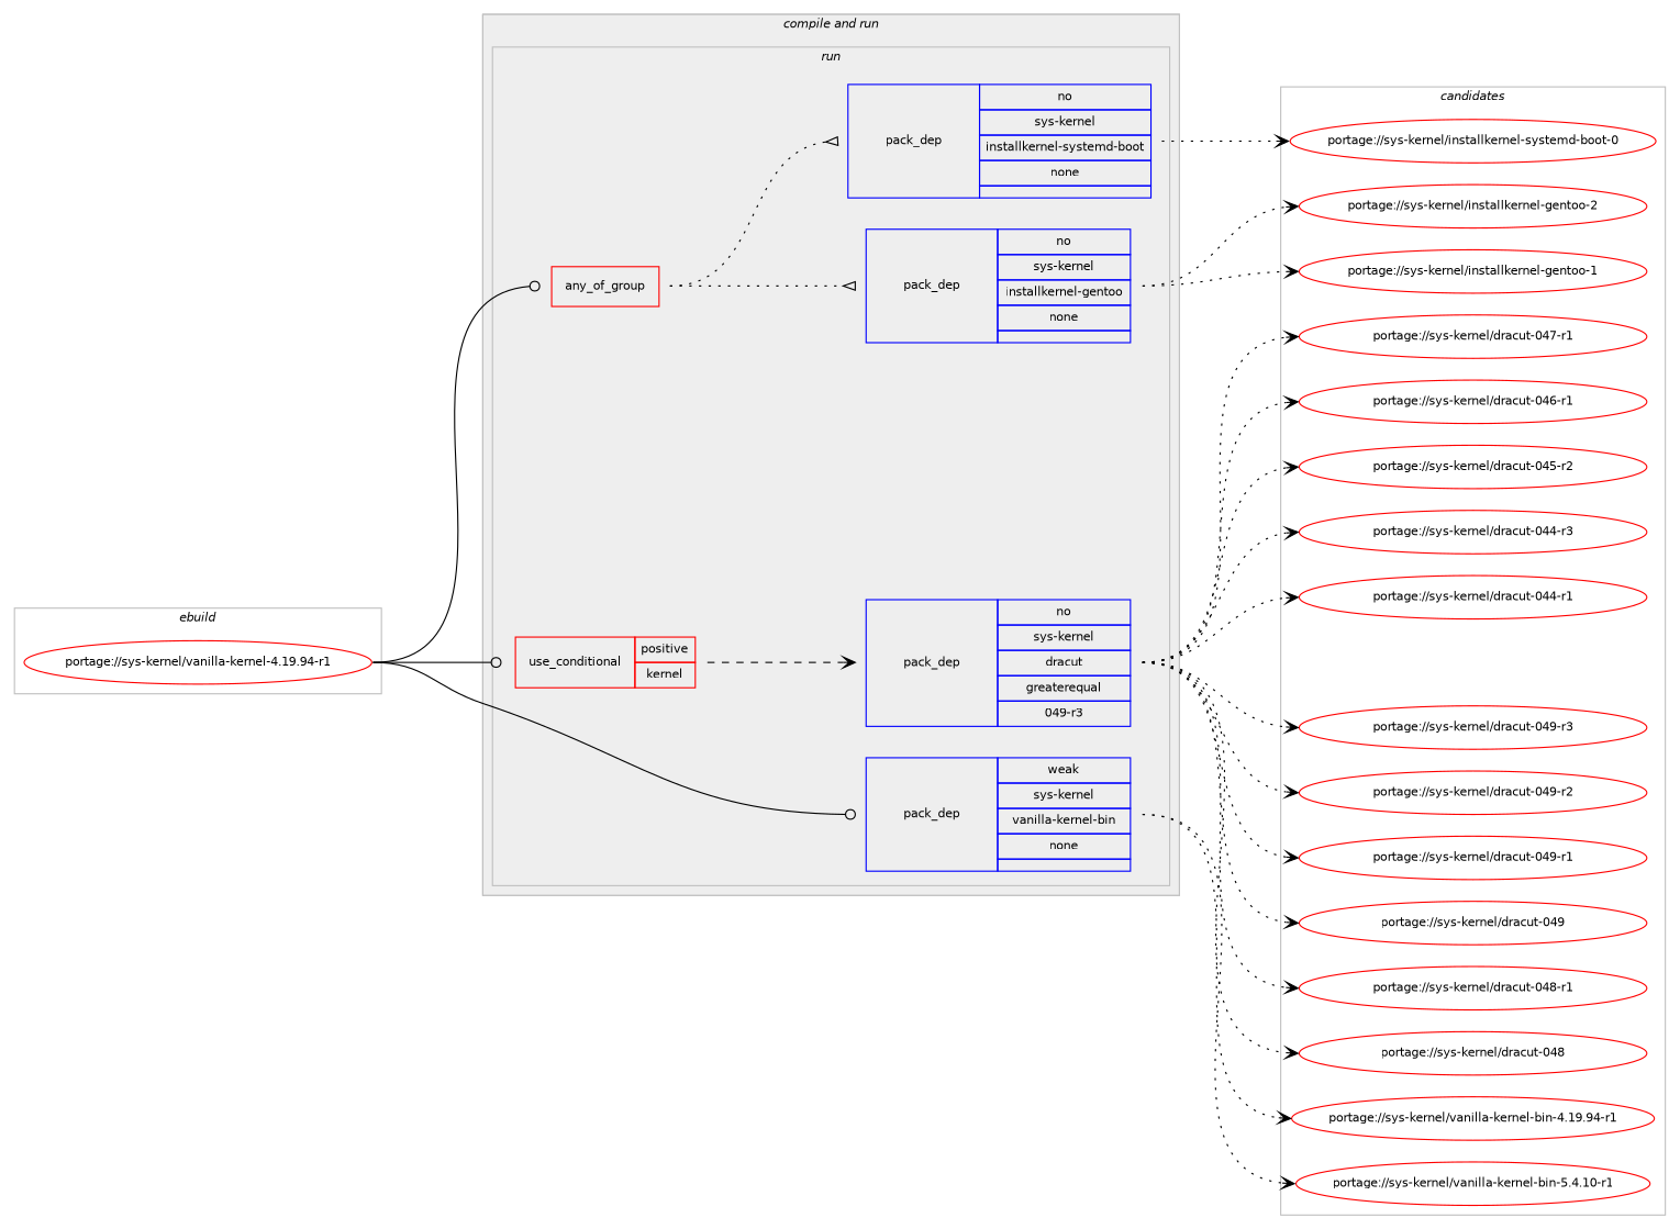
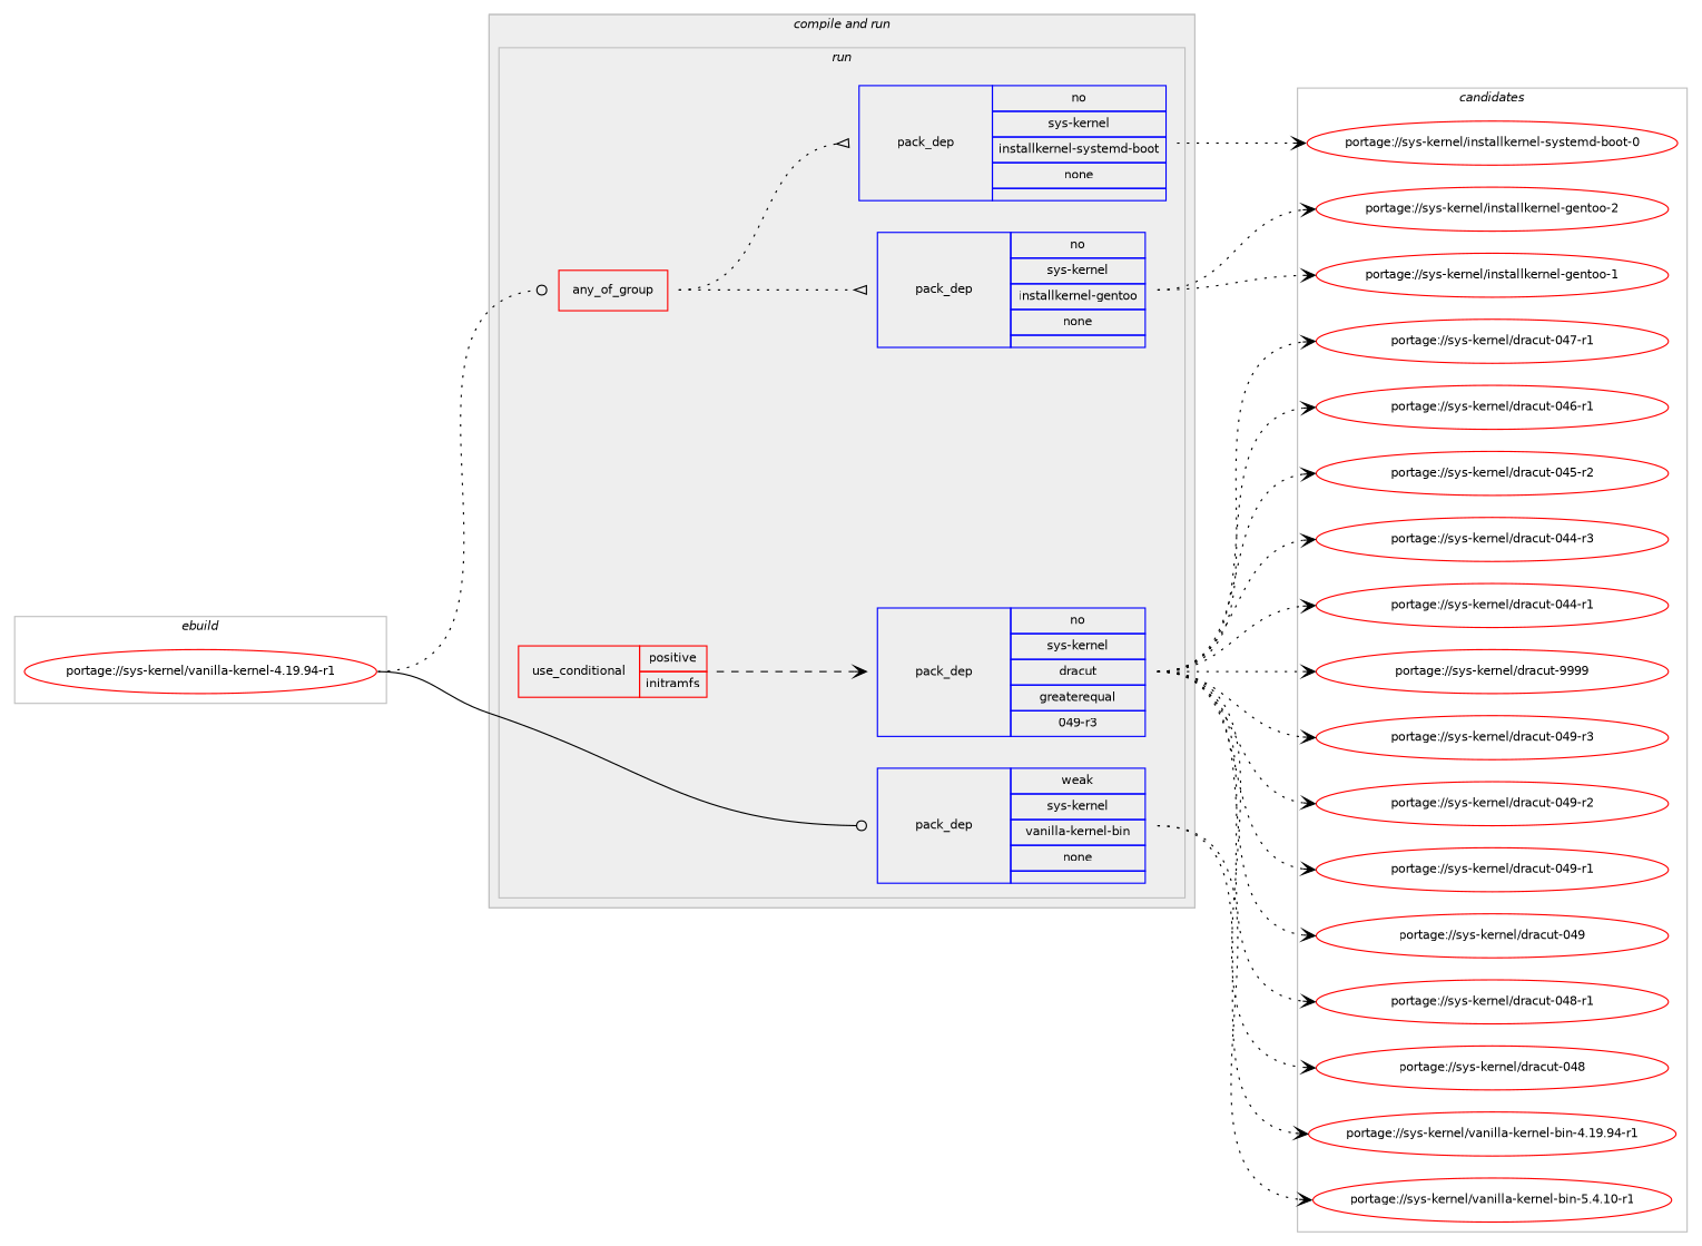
  digraph {
    compound=true
    concentrate=true
    fontname=Helvetica
    fontsize=10
    newrank=true
    rankdir=LR
    ranksep=1.5
    node [color=red fontname=Helvetica fontsize=10]
    edge [arrowhead=vee headport=w style=dotted tailport=e weight=100]
    n1 [label="portage://sys-kernel/vanilla-kernel-4.19.94-r1" width=4]
    n2 [color=blue label=<<TABLE BORDER="0" CELLBORDER="1" CELLSPACING="0" CELLPADDING="4" WIDTH="220"><TR><TD ROWSPAN="6" CELLPADDING="30">pack_dep</TD></TR><TR><TD WIDTH="110">no</TD></TR><TR><TD>sys-kernel</TD></TR><TR><TD>installkernel-gentoo</TD></TR><TR><TD>none</TD></TR><TR><TD></TD></TR></TABLE>> shape=none]
    n3 [color=blue label=<<TABLE BORDER="0" CELLBORDER="1" CELLSPACING="0" CELLPADDING="4" WIDTH="220"><TR><TD ROWSPAN="6" CELLPADDING="30">pack_dep</TD></TR><TR><TD WIDTH="110">no</TD></TR><TR><TD>sys-kernel</TD></TR><TR><TD>installkernel-systemd-boot</TD></TR><TR><TD>none</TD></TR><TR><TD></TD></TR></TABLE>> shape=none]
    n4 [label=<<TABLE BORDER="0" CELLBORDER="1" CELLSPACING="0" CELLPADDING="4"><TR><TD CELLPADDING="10">any_of_group</TD></TR></TABLE>> shape=none]
    n5 [color=blue label=<<TABLE BORDER="0" CELLBORDER="1" CELLSPACING="0" CELLPADDING="4" WIDTH="220"><TR><TD ROWSPAN="6" CELLPADDING="30">pack_dep</TD></TR><TR><TD WIDTH="110">no</TD></TR><TR><TD>sys-kernel</TD></TR><TR><TD>dracut</TD></TR><TR><TD>greaterequal</TD></TR><TR><TD>049-r3</TD></TR></TABLE>> shape=none]
-   n6 [label=<<TABLE BORDER="0" CELLBORDER="1" CELLSPACING="0" CELLPADDING="4"><TR><TD ROWSPAN="3" CELLPADDING="10">use_conditional</TD></TR><TR><TD>positive</TD></TR><TR><TD>kernel</TD></TR></TABLE>> shape=none]
+   n6 [label=<<TABLE BORDER="0" CELLBORDER="1" CELLSPACING="0" CELLPADDING="4"><TR><TD ROWSPAN="3" CELLPADDING="10">use_conditional</TD></TR><TR><TD>positive</TD></TR><TR><TD>initramfs</TD></TR></TABLE>> shape=none]
    n7 [color=blue label=<<TABLE BORDER="0" CELLBORDER="1" CELLSPACING="0" CELLPADDING="4" WIDTH="220"><TR><TD ROWSPAN="6" CELLPADDING="30">pack_dep</TD></TR><TR><TD WIDTH="110">weak</TD></TR><TR><TD>sys-kernel</TD></TR><TR><TD>vanilla-kernel-bin</TD></TR><TR><TD>none</TD></TR><TR><TD></TD></TR></TABLE>> shape=none]
    n8 [label="portage://sys-kernel/installkernel-gentoo-2" width=4]
    n9 [label="portage://sys-kernel/installkernel-gentoo-1" width=4]
    n10 [label="portage://sys-kernel/installkernel-systemd-boot-0" width=4]
+   n11 [label="portage://sys-kernel/dracut-9999" width=4]
    n12 [label="portage://sys-kernel/dracut-049-r3" width=4]
    n13 [label="portage://sys-kernel/dracut-049-r2" width=4]
    n14 [label="portage://sys-kernel/dracut-049-r1" width=4]
    n15 [label="portage://sys-kernel/dracut-049" width=4]
    n16 [label="portage://sys-kernel/dracut-048-r1" width=4]
    n17 [label="portage://sys-kernel/dracut-048" width=4]
    n18 [label="portage://sys-kernel/dracut-047-r1" width=4]
    n19 [label="portage://sys-kernel/dracut-046-r1" width=4]
    n20 [label="portage://sys-kernel/dracut-045-r2" width=4]
    n21 [label="portage://sys-kernel/dracut-044-r3" width=4]
    n22 [label="portage://sys-kernel/dracut-044-r1" width=4]
    n23 [label="portage://sys-kernel/vanilla-kernel-bin-5.4.10-r1" width=4]
    n24 [label="portage://sys-kernel/vanilla-kernel-bin-4.19.94-r1" width=4]
    subgraph cluster_1 {
      color=gray
      label=<<i>ebuild</i>>
      n1
    }
    subgraph cluster_2 {
      color=gray
      label=<<i>dependencies</i>>
      subgraph cluster_3 {
        color=gray
        fillcolor="#eeeeee"
        label=<<i>compile</i>>
        style=filled
      }
      subgraph cluster_4 {
        color=gray
        fillcolor="#eeeeee"
        label=<<i>compile and run</i>>
        style=filled
      }
      subgraph cluster_5 {
        color=gray
        fillcolor="#eeeeee"
        label=<<i>run</i>>
        style=filled
        subgraph sub_6 {
          color=gray
          fillcolor="#eeeeee"
          label=<<i>run</i>>
          style=filled
          n4
          subgraph sub_7 {
            color=gray
            fillcolor="#eeeeee"
            label=<<i>run</i>>
            style=filled
            n2
          }
          subgraph sub_8 {
            color=gray
            fillcolor="#eeeeee"
            label=<<i>run</i>>
            style=filled
            n3
          }
        }
        subgraph sub_9 {
          color=gray
          fillcolor="#eeeeee"
          label=<<i>run</i>>
          style=filled
          n6
          subgraph sub_10 {
            color=gray
            fillcolor="#eeeeee"
            label=<<i>run</i>>
            style=filled
            n5
          }
        }
        subgraph sub_11 {
          color=gray
          fillcolor="#eeeeee"
          label=<<i>run</i>>
          style=filled
          n7
        }
      }
    }
    subgraph cluster_12 {
      color=gray
      label=<<i>candidates</i>>
      rank=same
      subgraph sub_13 {
        color=black
        label=<<i>candidates</i>>
        nodesep=1
        rank=same
        n8
        n9
      }
      subgraph sub_14 {
        color=black
        label=<<i>candidates</i>>
        nodesep=1
        rank=same
        n10
      }
      subgraph sub_15 {
        color=black
        label=<<i>candidates</i>>
        nodesep=1
        rank=same
+       n11
        n12
        n13
        n14
        n15
        n16
        n17
        n18
        n19
        n20
        n21
        n22
      }
      subgraph sub_16 {
        color=black
        label=<<i>candidates</i>>
        nodesep=1
        rank=same
        n23
        n24
      }
    }
-   n1 -> n4 [arrowhead=odot style=solid weight=20]
-   n1 -> n6 [arrowhead=odot style=solid weight=20]
+   n1 -> n4 [arrowhead=odot weight=20]
    n1 -> n7 [arrowhead=odot style=solid weight=20]
    n2 -> n8
    n2 -> n9
    n3 -> n10
    n4 -> n2 [arrowhead=oinv weight=20]
    n4 -> n3 [arrowhead=oinv weight=20]
+   n5 -> n11
    n5 -> n12
    n5 -> n13
    n5 -> n14
    n5 -> n15
    n5 -> n16
    n5 -> n17
    n5 -> n18
    n5 -> n19
    n5 -> n20
    n5 -> n21
    n5 -> n22
    n6 -> n5 [style=dashed weight=20]
    n7 -> n23
    n7 -> n24
  }
